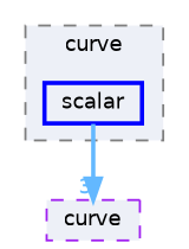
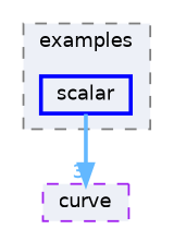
  digraph {
    compound=true
    node [fillcolor="#edf0f7" fontname=Helvetica fontsize=10 shape=box]
    n1 [color=blue height=0.2 label=scalar style="filled,bold" width=0.4]
    n2 [color=purple height=0.2 label=curve style="filled,dashed" width=0.4]
    subgraph cluster_1 {
      bgcolor="#edf0f7"
      fontname=Helvetica
      fontsize=10
-     label=curve
+     label=examples
      pencolor=grey50
      style="filled,dashed"
      n1
    }
    n1 -> n2 [color=steelblue1 fontcolor=steelblue1 fontname=Helvetica fontsize=10 headlabel=3 labeldistance=1.5 labelfontname=Helvetica labelfontsize=10 style=bold]
  }
